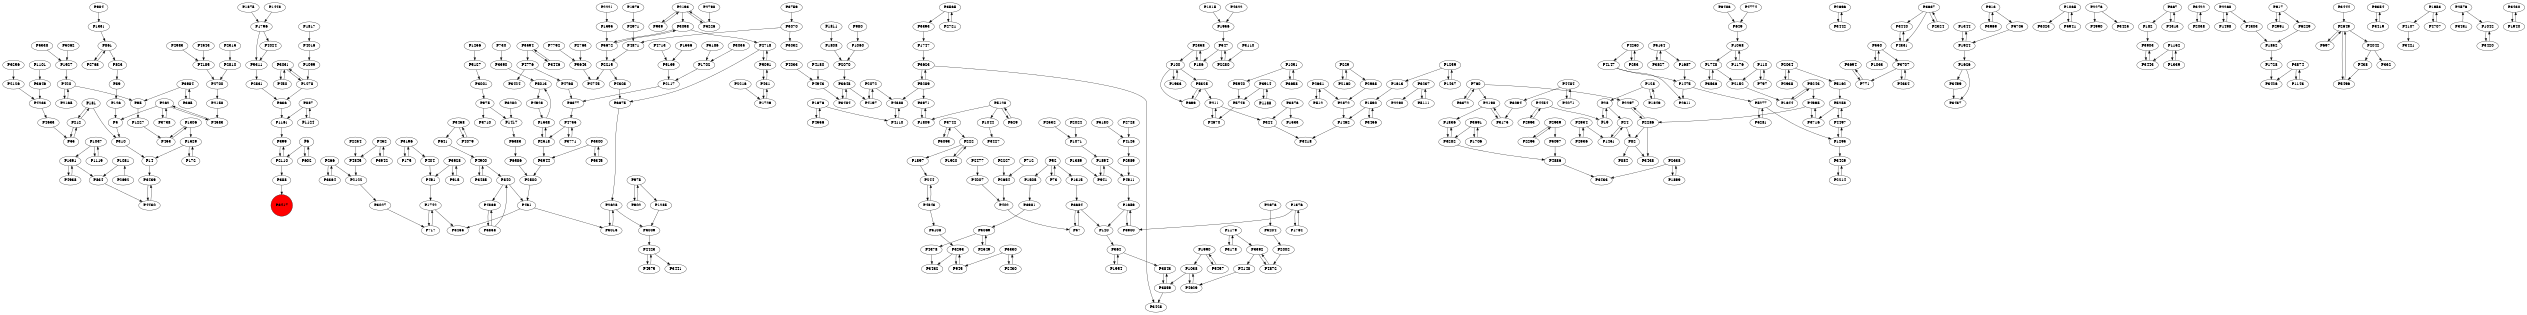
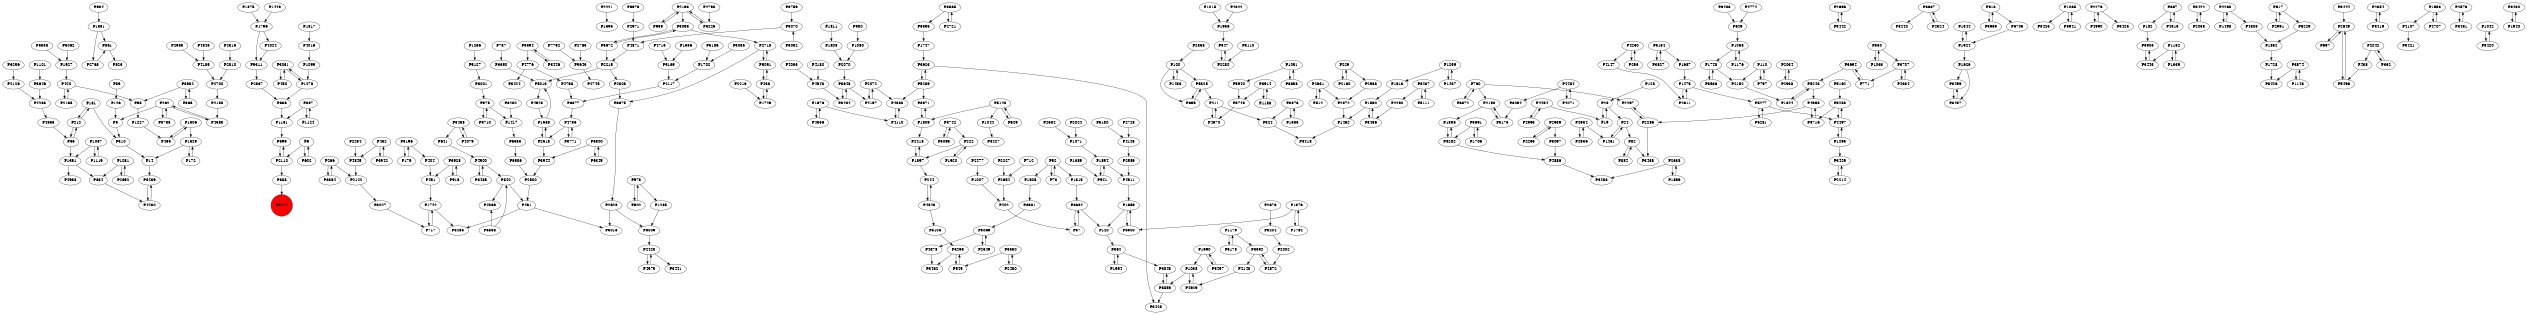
  digraph {
    P181
    P310
    P212
    P14
    P55
    P3439
    P3031
    P1278
    P450
    P636
    P1161
    P2971
    P4871
    P2215
    P2745
    P4308
    P1256
    P5127
    P3001
    P975
    P399
    P2110
    P388
    P3417 [fillcolor=red shape=circle style=filled]
    P1315
    P3684
    P120
    P57
    P364
    P2072
    P4197
    P4388
    P4110
    P5325
    P699
    P211
    P4670
    P324
    P2358
    P100
-   P186
-   P1933
+   P1933 [label=P1433]
    P760
    P2198
    P6372
    P2297
    P1836
    P3175
    P2286
    P3282
    P1687
    P1475
    P5277
    P2611
    P1295
    P5281
    P2696
    P3442
    P3196
    P404
    P175
    P491
    P1742
    P3440
-   P4331
    P3237
    P5111
    P2290
    P3456
    P172
    P1529
    P89
    P126
    P5
    P4575
    P2423
    P3441
    P939
    P2193
    P5226
    P3098
    P5672
    P2718
    P1344
    P1924
    P1626
    P3499
    P3437
    P1417
    P3710
    P6383
    P6586
    P3435
    P717
-   P1007 [label=P4007]
+   P1007
    P402
    P5705
    P3438
    P4776
    P4768
    P3424
    P6377
    P4755
    P1747
    P3623
    P5289
    P3428
    P3971
    P3691
    P1706
    P4886
    P3433
    P2532
    P1071
    P1894
    P941
    P4911
    P1376
    P1764
    P3900
    P1659
    P3838
    P840
    P4869
    P461
    P3013
    P2002
    P4872
    P3392
    n130 [label=P4148]
    P19
    P28
    P24
    P1451
    P82
    P2628
    P1065
-   P3423 [label=P3023]
+   P3423
    P5941
    P1676
    P4556
    P2728
    P4125
    P2589
    P3648
    P3484
    P266
    P3364
    P2122
    P3027
    P2700
    P2158
    P4583
    P262
    P3637
    P2324
    P5128
    P1809
    P1044
    P629
+   P2418
    P3427
    P1897
    P3716
    P4995
    n166 [label=P6675]
    P2276
    P4990
    P3425
    P5062
    P1527
    P420
    P2165
    P95
    P52
    P1505
    P73
    P3981
    P5154
    P3827
    P1954
    P3843
    P3859
    P667
    P182
    P4313
    P3903
    P3443
    P2254
    P4845
    P2763
    P5643
    P2477
    P3422
    P2038
    P253
    P4250
    P4147
    P2295
    P2939
    P5097
    P1119
    P1037
    P1391
    P834
    P4938
    P3646
    P4233
    P4633
    P1179
    P3178
    P4629
    P128
-   P1849
    P3069
    P2549
    P4378
    P1227
    P2993
    P4454
    P2227
    P2654
    P4497
    P3429
    P2934
    P2936
    P3432
    P244
    P4843
    P2221
    P1595
    P1339
    P1152
    P3738
    P712
    P229
    P2968
    P2160
    P2872
    P1462
    P1728
    P3426
    P5748
    P2649
    P697
    P5496
    P3444
    P3771
    P2518
    P3944
    P1538
    P3914
    P1188
    P3594
    P3446
-   P431
+   P431 [label=P433]
    P1729
    P5091
    P5258
    P5108
    P5243
    P1644
    P2338
    P1899
    P2214
-   P2354 [label=P9354]
+   P2354
    P3419
    P984
    P1331
    P861
    P2768
    P823
    P4107
    P3421
    P3458
    P641
    P4079
    P4900
    P3485
    P3707
    P771
    P4334
    P3694
    P3942
    P452
    P1099
    P453
    P1306
    P3009
    P2576
    P3431
    P915
    P3928
    P3418
    P5311
-   P2831
+   P2831 [label=P2837]
    P3094
    P1042
    P3420
    P1956
    P547
    P2280
    P1058
    P1748
    P1176
    P2152
    P3536
    P1060
    P2070
    P2268
    P1498
    P4303
    P1852
    P4484
    P4071
    P1259
    P1437
    P1613
    P1590
    P3742
    P5093
    P222
    P1920
    P2500
    P2631
    P512
    P1081
    P2692
    P4430
    P1953
    P4707
    P1038
    P1051
    P3658
    P5940
    P884
    P4033
    P4943
    P438
    P1875
    P1796
    P4024
    P649
    P3293
    P3984
    P365
    P3393
    P902
    P978
    P1285
    P3256
    P2126
    P1817
    P4016
    P2810
    P3330
    P2430
    P945
    P5013
    P887
    P1124
-   P730
+   P730 [label=P737]
    P3390
    P4928
    P797
    P110
    P1448
    P4185
    P2042
    P332
    P6486
    P6229
    P550
    P1033
    P5162
    P4543
    P3430
    P1940
    P6
    P602
    P3032
    P3070
    P4180
    P3969
    P913
    P4774
    P2034
    P2938
    P2216
    P1990
    P5457
    P2983
    P1015
    P1556
    P5139
    P2117
    P3204
    P3035
    P1702
    P1101
    P3565
    P2721
    P2676
    P4713
    P5338
    P5186
    P2024
    P3300
    P5345
    P4322
    P1533
    P3876
    P1811
    P1808
-   P1976
+   P1976 [label=P9976]
    P3110
    P2991
    P917
    P7792
    P3280
    P3874
    P1143
    P980
    P3759
    P1389
    P2315
    P5180
    P2798
    P181 -> P310
    P181 -> P212
    P310 -> P14
    P212 -> P181
    P212 -> P55
    P14 -> P3439
    P55 -> P212
    P3439 -> P4430
    P3031 -> P1278
    P3031 -> P450
    P1278 -> P3031
    P1278 -> P636
    P450 -> P3031
    P636 -> P1161
    P1161 -> P399
    P2971 -> P4871
    P4871 -> P2215
-   P2215 -> P2745
+   P2215 -> P5013
    P2215 -> P4308
    P4308 -> n166
    P1256 -> P5127
    P5127 -> P3001
    P3001 -> P975
    P975 -> P1417
    P975 -> P3710
    P399 -> P2110
    P2110 -> P399
    P2110 -> P388
    P388 -> P3417
    P1315 -> P3684
    P3684 -> P120
    P3684 -> P57
    P120 -> P364
    P57 -> P3684
    P364 -> P1954
    P364 -> P3843
    P2072 -> P4197
    P2072 -> P4388
    P4197 -> P2072
    P4388 -> P4110
    P4110 -> P4388
    P5325 -> P699
    P5325 -> P211
    P699 -> P5325
    P211 -> P4670
    P211 -> P324
    P4670 -> P211
    P324 -> P3418
    P2358 -> P100
-   P2358 -> P186
    P100 -> P5325
    P100 -> P699
    P100 -> P1933
-   P186 -> P2358
    P1933 -> P100
    P760 -> P2198
    P760 -> P6372
    P760 -> P2297
    P2198 -> P1836
    P2198 -> P3175
    P6372 -> P760
    P2297 -> P2286
    P1836 -> P3282
    P3175 -> P2198
    P2286 -> P2297
    P2286 -> P3438
    P3282 -> P1836
    P3282 -> P4886
    P1687 -> P1475
    P1475 -> P5277
    P1475 -> P2611
-   P5277 -> P1295
+   P5277 -> P4497
    P5277 -> P5281
-   P4147 -> P1475
+   P2611 -> P1475
    P1295 -> P4497
    P1295 -> P3429
    P5281 -> P5277
    P2696 -> P3442
    P3442 -> P2696
    P3196 -> P404
    P3196 -> P175
    P404 -> P491
    P175 -> P3196
    P491 -> P1742
    P1742 -> P3435
    P1742 -> P717
-   P3440 -> P4331
-   P4331 -> P3440
    P3237 -> P5111
    P3237 -> P2290
    P5111 -> P3237
+   P2290 -> P3456
    P3456 -> P1590
    P172 -> P1529
    P1529 -> P14
    P1529 -> P172
    P89 -> P126
    P126 -> P5
    P5 -> P310
    P4575 -> P2423
    P2423 -> P4575
    P2423 -> P3441
    P939 -> P2193
    P2193 -> P939
    P2193 -> P5226
    P2193 -> P3098
    P5226 -> P2193
    P3098 -> P5672
    P3098 -> P2718
    P5672 -> P2215
    P5672 -> P3098
    P2718 -> n166
    P2718 -> P5091
    P1344 -> P1924
    P1924 -> P1344
    P1924 -> P1626
    P1626 -> P3499
    P1626 -> P3437
    P3499 -> P3437
+   P3437 -> P3499
    P1417 -> P6383
+   P3710 -> P975
    P6383 -> P6586
    P6586 -> P2500
    P717 -> P1742
    P1007 -> P402
    P402 -> P57
    P5705 -> P1924
    P4776 -> P4768
    P4776 -> P3424
    P4768 -> P6377
    P6377 -> P4755
    P4755 -> P3771
    P4755 -> P2518
    P1747 -> P3623
    P3623 -> P5289
    P3623 -> P3428
    P5289 -> P4388
    P5289 -> P3623
    P5289 -> P3971
    P3971 -> P1809
    P3691 -> P3282
    P3691 -> P1706
    P1706 -> P3691
    P4886 -> P3433
    P2532 -> P1071
    P1071 -> P1894
    P1894 -> P941
    P1894 -> P4911
    P941 -> P1894
    P4911 -> P1659
    P1376 -> P1764
    P1376 -> P3900
    P1764 -> P1376
    P3900 -> P1659
    P1659 -> P120
    P1659 -> P3900
    P3838 -> P840
    P3838 -> P4869
    P840 -> P4869
    P840 -> P461
-   P4869 -> P3838
    P461 -> P3435
    P461 -> P3013
-   P3013 -> P2628
    P2002 -> P4872
    P4872 -> P3392
    P3392 -> P4872
    P3392 -> n130
    n130 -> P4629
    P19 -> P28
    P28 -> P19
    P28 -> P24
    P24 -> P1451
    P24 -> P82
    P1451 -> P24
    P82 -> P3438
    P82 -> P884
    P2628 -> P3013
    P2628 -> P3009
    P1065 -> P3423
    P1065 -> P5941
    P5941 -> P1065
    P1676 -> P4110
    P1676 -> P4556
    P4556 -> P1676
    P2728 -> P4125
    P4125 -> P2589
    P2589 -> P4911
    P3648 -> P4197
    P3648 -> P3484
    P3484 -> P3648
    P266 -> P3364
    P266 -> P2122
    P3364 -> P266
    P2122 -> P3027
    P3027 -> P717
    P2700 -> P2158
    P2158 -> P4583
    P4583 -> P262
    P262 -> P5
    P262 -> P4583
    P262 -> P3738
    P3637 -> P3440
-   P3637 -> P4331
    P3637 -> P2324
    P2324 -> P3637
    P5128 -> P1809
    P5128 -> P1044
    P5128 -> P629
    P1809 -> P3971
+   P1809 -> P2418
    P1044 -> P3427
    P629 -> P5128
+   P2418 -> P1897
+   P1897 -> P2418
    P1897 -> P244
    P3716 -> P4995
    P4995 -> P2286
    P4995 -> P3716
    n166 -> P2628
    P2276 -> P4990
    P2276 -> P3425
+   P4990 -> P2276
    P5062 -> P1527
    P1527 -> P420
    P420 -> P2165
    P420 -> P95
    P2165 -> P420
    P95 -> P1227
    P52 -> P1315
    P52 -> P1505
    P52 -> P73
    P1505 -> P3981
    P73 -> P52
    P3981 -> P3069
    P5154 -> P1687
    P5154 -> P3827
    P3827 -> P5154
    P1954 -> P364
    P3843 -> P3859
    P3859 -> P3428
    P3859 -> P3843
    P667 -> P182
    P667 -> P4313
    P182 -> P3903
    P4313 -> P667
    P3903 -> P3443
    P3443 -> P3903
    P2254 -> P4845
    P4845 -> P2122
    P2763 -> P5643
    P5643 -> P2745
    P2477 -> P1007
    P3422 -> P2038
    P2038 -> P3422
    P253 -> P4250
    P4250 -> P253
    P4250 -> P4147
    P4147 -> P2611
    P2295 -> P2939
    P2939 -> P2295
    P2939 -> P5097
    P5097 -> P4886
    P1119 -> P1037
    P1037 -> P1119
    P1037 -> P1391
    P1391 -> P834
    P1391 -> P4938
    P834 -> P4430
-   P4938 -> P1391
+   P55 -> P1391
    P3646 -> P4233
    P4233 -> P4633
    P4633 -> P55
    P1179 -> P3392
    P1179 -> P3178
    P3178 -> P1179
    P4629 -> P1038
    P128 -> P28
-   P128 -> P1849
-   P1849 -> P128
    P3069 -> P2549
    P3069 -> P4378
    P2549 -> P3069
    P4378 -> P3432
    P1227 -> P453
    P2993 -> P4454
    P4454 -> P19
    P4454 -> P2993
    P2227 -> P2654
    P2654 -> P402
    P4497 -> P1295
    P4497 -> P5258
    P3429 -> P2214
    P2934 -> P1451
    P2934 -> P2936
    P2936 -> P2934
    P244 -> P4843
    P4843 -> P244
    P4843 -> P5108
    P2221 -> P1595
-   P1595 -> P5672
    P1339 -> P1152
    P1152 -> P3443
    P1152 -> P1339
    P3738 -> P262
    P712 -> P2654
    P229 -> P2968
    P229 -> P2160
    P2968 -> P2872
    P2160 -> P229
    P2872 -> P1462
    P1462 -> P3418
    P1728 -> P3426
    P5748 -> P4670
    P2649 -> P697
    P2649 -> P5496
    P697 -> P2649
    P5496 -> P2649
    P3444 -> P2649
    P3771 -> P4755
    P2518 -> P3944
    P2518 -> P1538
    P3944 -> P2500
    P1538 -> P2518
    P1538 -> P5013
    P3914 -> P5748
    P3914 -> P1188
    P1188 -> P3914
    P3594 -> P4776
    P3594 -> P3446
    P3446 -> P3594
    P431 -> P1729
    P431 -> P5091
    P1729 -> P431
    P5091 -> P2718
    P5091 -> P431
    P5258 -> P3716
    P5258 -> P4497
    P5108 -> P3293
    P5243 -> P4995
    P5243 -> P1644
    P1644 -> P5243
    P2338 -> P3433
    P2338 -> P1899
    P1899 -> P2338
    P2214 -> P3429
    P2354 -> P3419
    P3419 -> P2354
    P984 -> P1331
    P1331 -> P861
-   P861 -> P2768
+   P1331 -> P2768
    P861 -> P823
    P2768 -> P861
-   P823 -> P89
    P4107 -> P3421
    P3458 -> P641
    P3458 -> P4079
    P641 -> P4900
    P4079 -> P3458
    P4900 -> P840
    P4900 -> P3485
    P3485 -> P4900
    P3707 -> P771
    P3707 -> P4334
    P771 -> P3694
    P4334 -> P3707
+   P3694 -> P5243
    P3694 -> P771
    P3942 -> P452
    P452 -> P4845
    P452 -> P3942
    P1099 -> P1278
    P453 -> P1306
    P1306 -> P1529
    P1306 -> P453
    P3009 -> P2423
-   P2576 -> P1042
+   P2576 -> P3431
    P3431 -> P2576
    P915 -> P3928
    P3928 -> P491
    P3928 -> P915
    P5311 -> P2831
    P2831 -> P636
    P3094 -> P3175
    P1042 -> P3420
    P3420 -> P1042
    P1956 -> P547
-   P547 -> P186
    P547 -> P2280
    P2280 -> P547
    P1058 -> P1748
    P1058 -> P1176
    P1748 -> P2152
    P1748 -> P3536
    P1176 -> P1058
    P2152 -> P1644
    P3536 -> P1748
    P1060 -> P2070
    P2070 -> P3648
    P2268 -> P1498
    P2268 -> P4303
    P1498 -> P2268
    P4303 -> P1852
    P1852 -> P1728
    P4484 -> P3094
    P4484 -> P4071
    P4071 -> P4484
    P1259 -> P1437
    P1259 -> P1613
    P1437 -> P1259
    P1613 -> P1590
    P1590 -> P3456
    P1590 -> P1462
    P3742 -> P5093
    P3742 -> P222
    P5093 -> P3742
    P222 -> P1897
    P222 -> P1920
    P1920 -> P222
    P2500 -> P461
    P2631 -> P2872
    P2631 -> P512
    P512 -> P2631
    P1081 -> P834
+   P1081 -> P2692
    P2692 -> P1081
    P4430 -> P3439
    P1953 -> P4107
    P1953 -> P4707
    P4707 -> P1953
    P1038 -> P3859
    P1038 -> P4629
    P1051 -> P3658
    P1051 -> P5940
    P3658 -> P1051
    P5940 -> P5748
-   P2286 -> P82
+   P884 -> P82
    P4033 -> P4943
    P4943 -> P3484
    P438 -> P5496
    P1875 -> P1796
    P1796 -> P5311
    P1796 -> P4024
    P4024 -> P5311
    P649 -> P1058
    P3293 -> P3432
    P3293 -> P945
    P3984 -> P95
    P3984 -> P365
    P365 -> P3984
    P3393 -> P1747
    P902 -> P978
    P978 -> P902
    P978 -> P1285
    P1285 -> P3009
    P3256 -> P2126
    P2126 -> P4233
    P1817 -> P4016
    P4016 -> P1099
    P2810 -> P2700
    P3330 -> P2430
    P3330 -> P945
    P2430 -> P3330
    P945 -> P3293
    P5013 -> P4928
    P887 -> P1161
    P887 -> P1124
    P1124 -> P887
    P730 -> P3390
    P3390 -> P5013
    P4928 -> P1538
    P797 -> P110
    P110 -> P2152
    P110 -> P797
    P1448 -> P1796
    P4185 -> P2700
    P2042 -> P438
    P2042 -> P332
-   P2649 -> P2042
+   P332 -> P2042
    P6486 -> P649
    P6229 -> P1852
    P550 -> P3707
    P550 -> P1033
    P1033 -> P550
    P5162 -> P5258
    P4543 -> P4185
    P3430 -> P1940
    P1940 -> P3430
    P6 -> P2110
    P6 -> P602
    P602 -> P6
-   P3070 -> P3032
+   P3032 -> P3070
    P3070 -> P4871
    P4180 -> P4943
    P3969 -> P913
    P913 -> P5705
    P913 -> P3969
    P4774 -> P649
-   P2034 -> P5162
    P2034 -> P2938
    P2938 -> P2034
    P2216 -> P1729
    P1990 -> P1038
    P1990 -> P5457
    P5457 -> P1990
    P2983 -> P4185
    P1015 -> P1956
    P1556 -> P5139
    P5139 -> P2117
    P2117 -> P6377
    P3204 -> P2002
    P3035 -> P1702
    P1702 -> P2117
    P1101 -> P3646
    P3565 -> P3393
    P3565 -> P2721
    P2721 -> P3565
    P2676 -> P3204
    P4713 -> P5139
    P5338 -> P1527
    P5186 -> P1702
    P2024 -> P1071
    P3300 -> P3944
    P3300 -> P5345
    P5345 -> P3300
    P4322 -> P1956
+   P1533 -> P3876
    P3876 -> P324
    P3876 -> P1533
    P1811 -> P1808
    P1808 -> P2070
    P1976 -> P2971
    P3110 -> P2280
    P2991 -> P917
    P917 -> P6229
    P917 -> P2991
    P7792 -> P5643
    P3280 -> P1417
    P3874 -> P3426
    P3874 -> P1143
    P1143 -> P3874
    P980 -> P1060
    P3759 -> P3070
    P1389 -> P941
    P2315 -> P2810
    P5180 -> P4125
    P2798 -> P5226
  }
